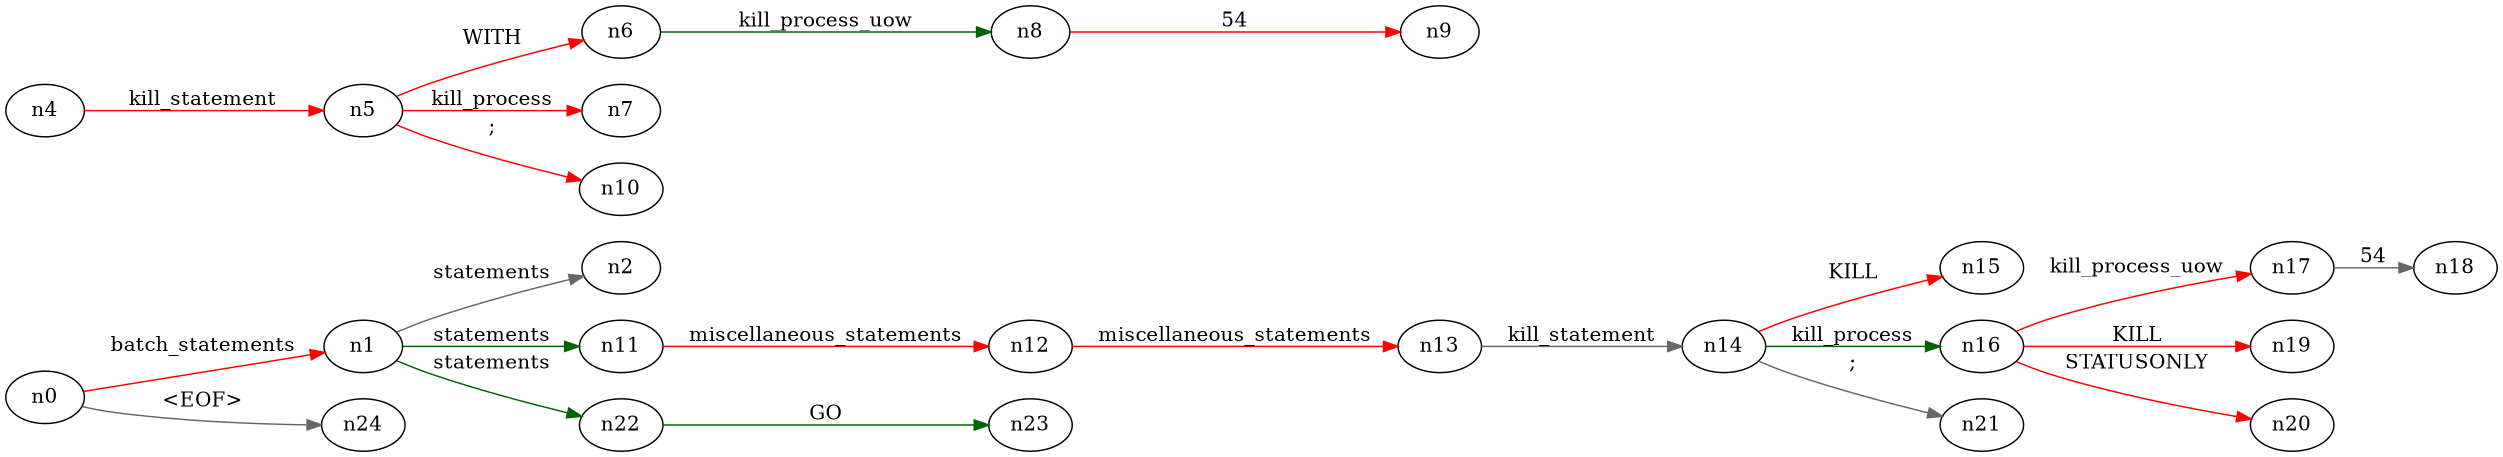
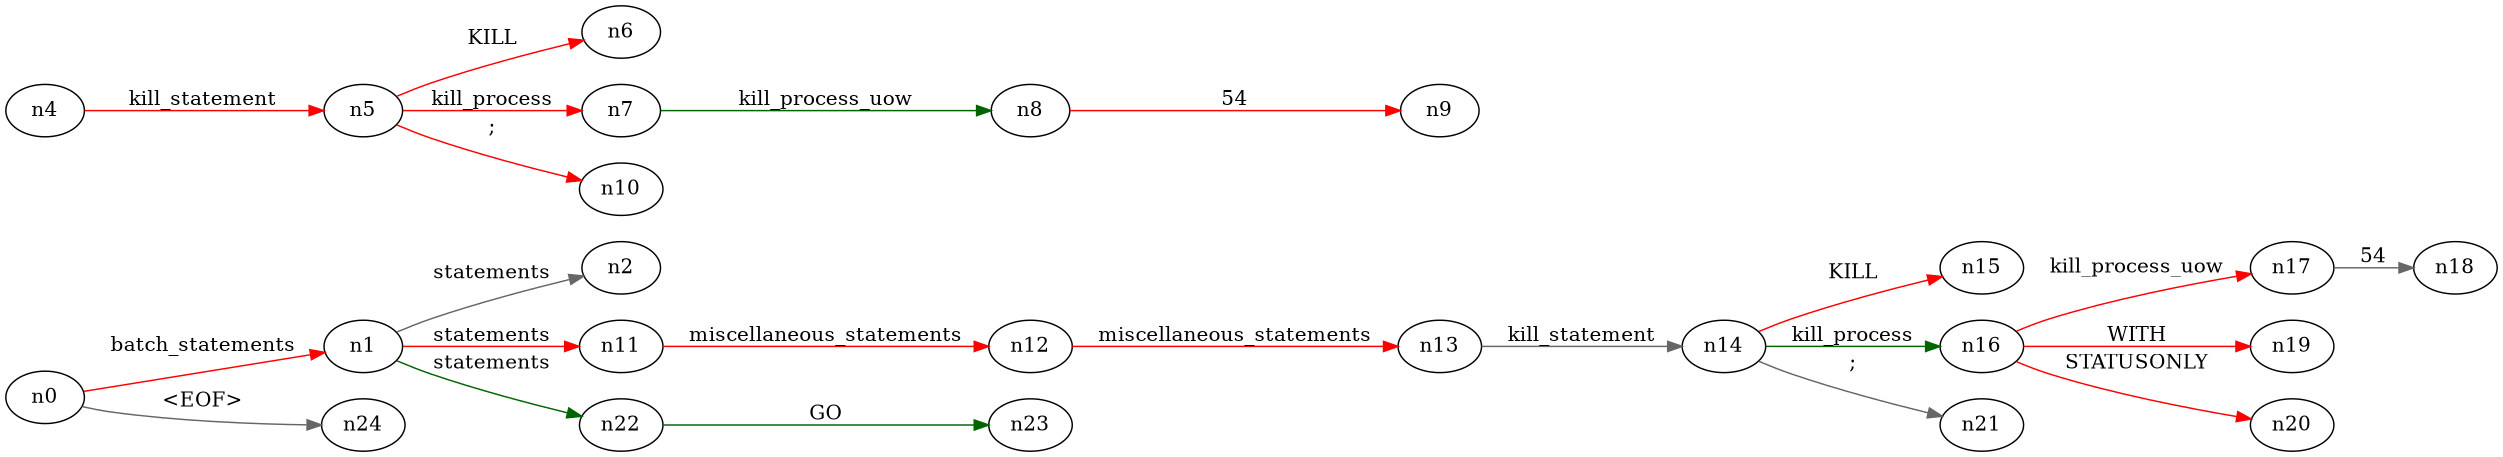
  digraph {
    rankdir=LR
    edge [color=red]
    n0
    n1
    n24
    n2
    n11
    n22
    n12
    n23
    n4
    n5
    n6
    n7
    n10
    n8
    n9
    n13
    n14
    n15
    n16
    n21
    n17
    n19
    n20
    n18
    n0 -> n1 [label=batch_statements]
    n0 -> n24 [color=gray40 label="<EOF>"]
    n1 -> n2 [color=gray40 label=statements]
-   n1 -> n11 [color=darkgreen label=statements]
+   n1 -> n11 [label=statements]
    n1 -> n22 [color=darkgreen label=statements]
    n11 -> n12 [label=miscellaneous_statements]
    n22 -> n23 [color=darkgreen label=GO]
    n12 -> n13 [label=miscellaneous_statements]
    n4 -> n5 [label=kill_statement]
-   n5 -> n6 [label=WITH]
+   n5 -> n6 [label=KILL]
    n5 -> n7 [label=kill_process]
    n5 -> n10 [label=";"]
-   n6 -> n8 [color=darkgreen label=kill_process_uow]
+   n7 -> n8 [color=darkgreen label=kill_process_uow]
    n8 -> n9 [label=54]
    n13 -> n14 [color=gray40 label=kill_statement]
    n14 -> n15 [label=KILL]
    n14 -> n16 [color=darkgreen label=kill_process]
    n14 -> n21 [color=gray40 label=";"]
    n16 -> n17 [label=kill_process_uow]
-   n16 -> n19 [label=KILL]
+   n16 -> n19 [label=WITH]
    n16 -> n20 [label=STATUSONLY]
    n17 -> n18 [color=gray40 label=54]
  }
